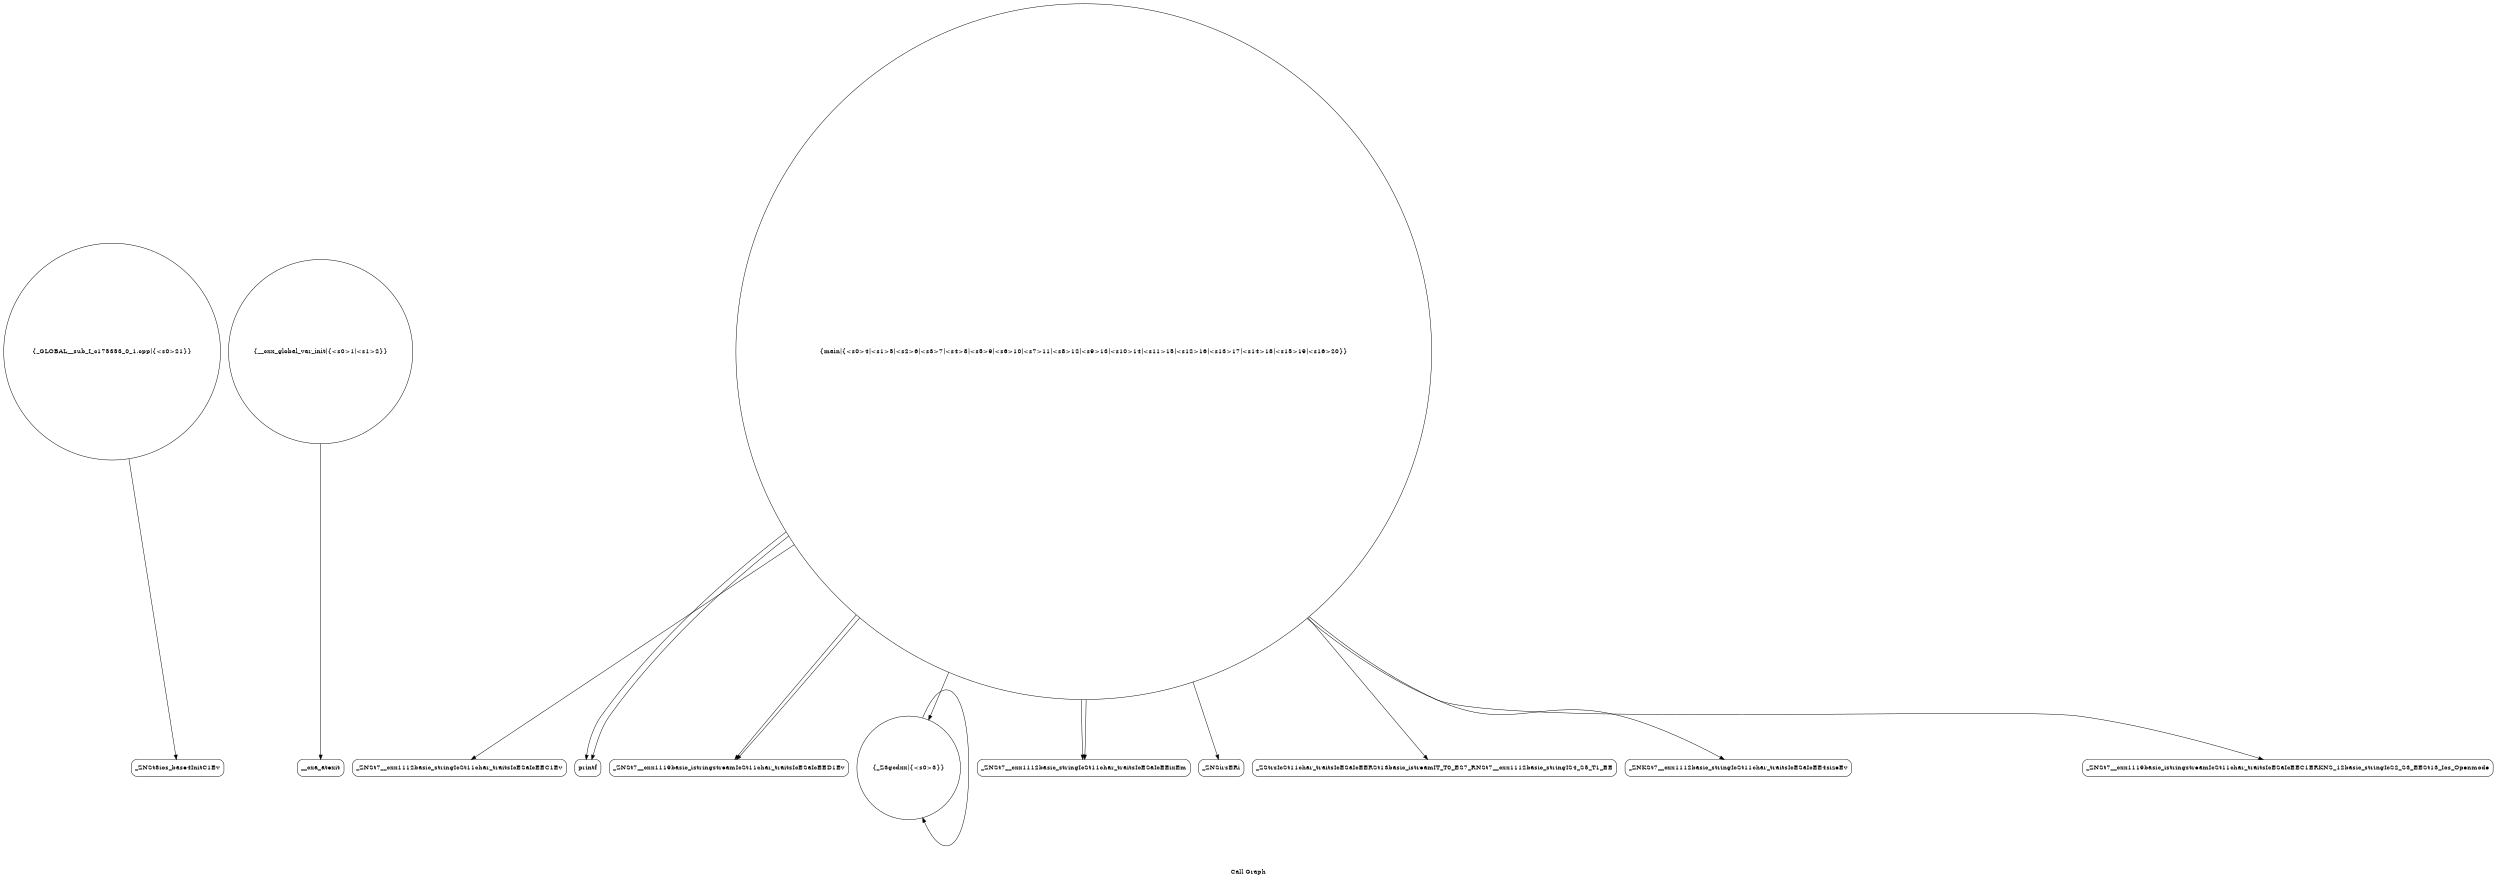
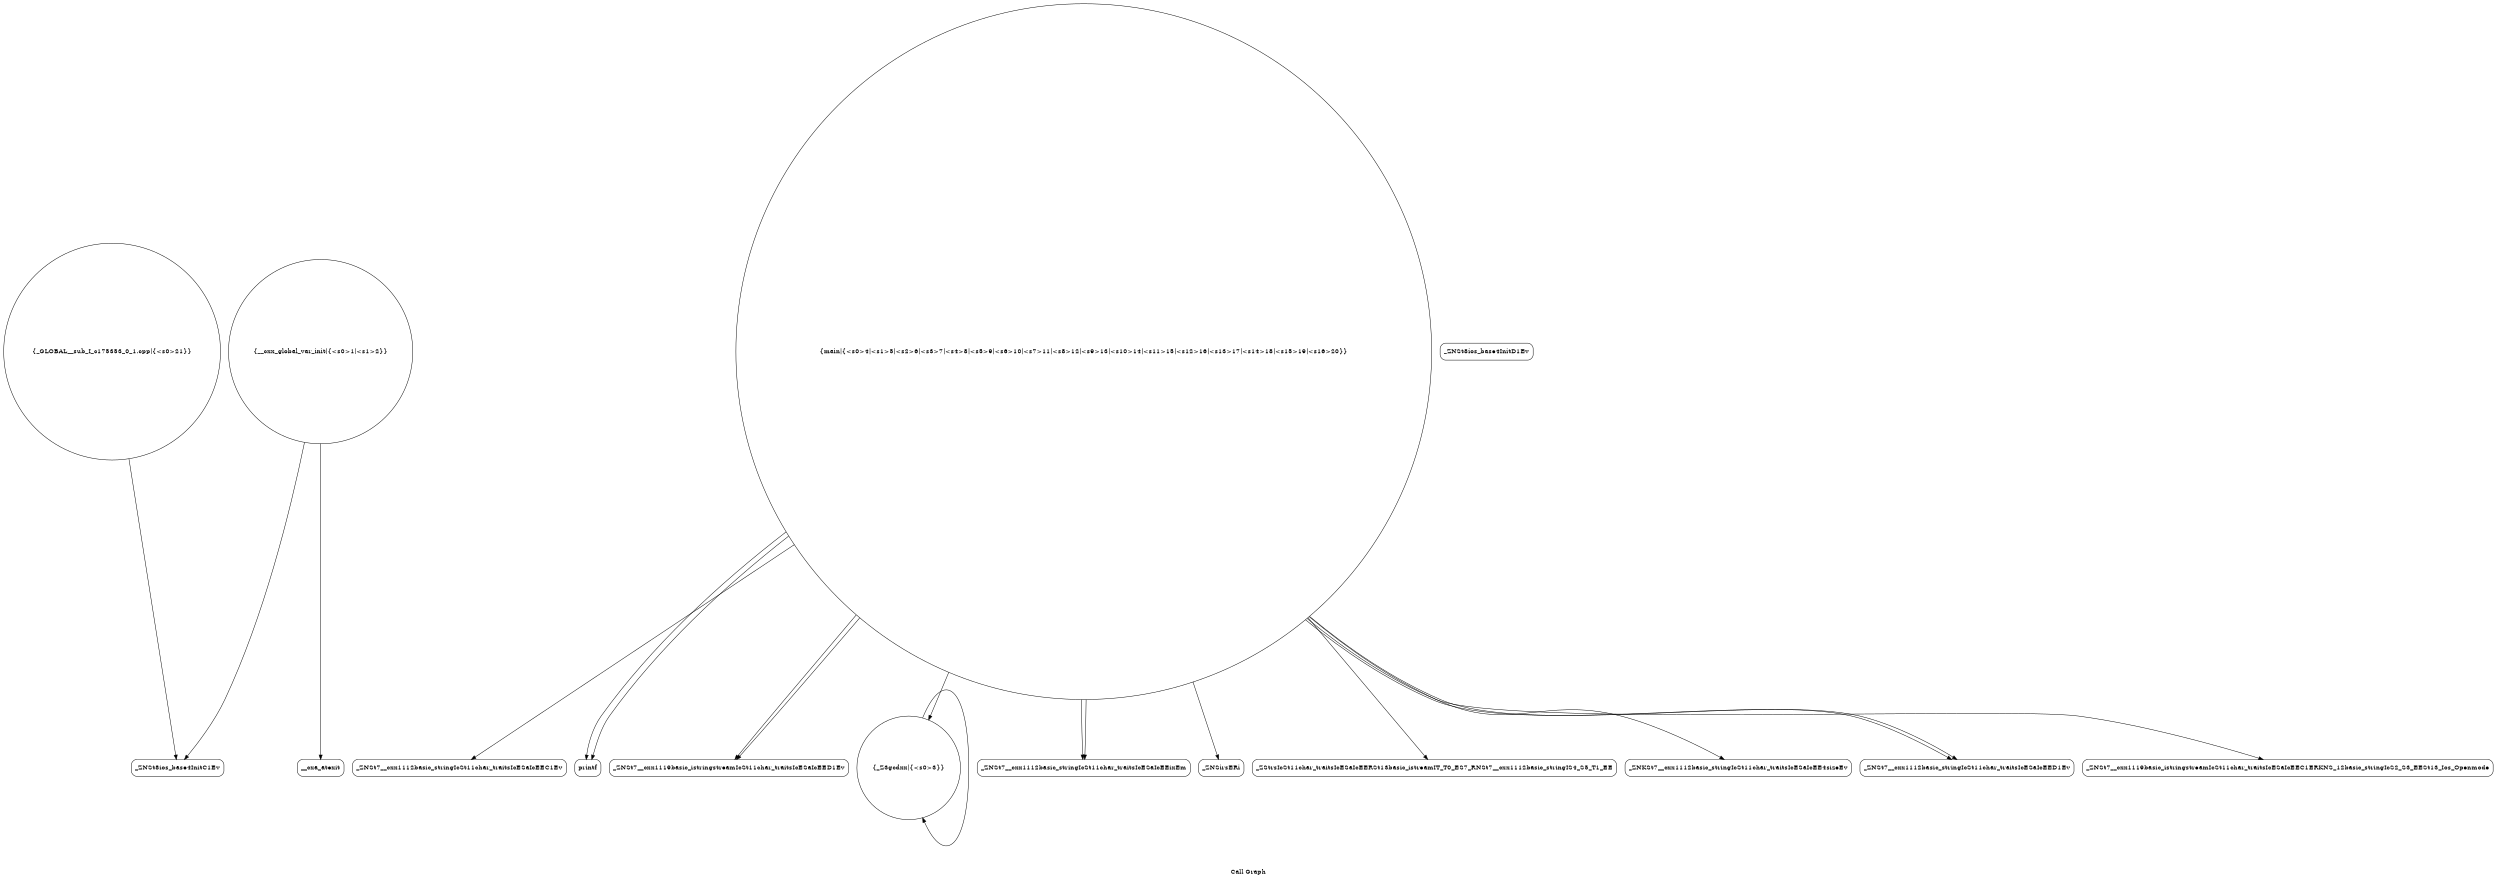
  digraph {
    label="Call Graph"
    node [shape=Mrecord]
    edge [color=black tailport=s0]
    n1 [label="{__cxx_global_var_init|{<s0>1|<s1>2}}" shape=circle]
    n2 [label="{_ZNSt8ios_base4InitC1Ev}"]
    n3 [label="{__cxa_atexit}"]
    n4 [label="{_ZNSt7__cxx1112basic_stringIcSt11char_traitsIcESaIcEEC1Ev}"]
    n5 [label="{printf}"]
+   n6 [label="{_ZNSt8ios_base4InitD1Ev}"]
    n7 [label="{_ZNSt7__cxx1119basic_istringstreamIcSt11char_traitsIcESaIcEED1Ev}"]
    n8 [label="{_Z3gcdxx|{<s0>3}}" shape=circle]
    n9 [label="{_ZNSt7__cxx1112basic_stringIcSt11char_traitsIcESaIcEEixEm}"]
    n10 [label="{_GLOBAL__sub_I_c175353_0_1.cpp|{<s0>21}}" shape=circle]
    n11 [label="{_ZNSirsERi}"]
    n12 [label="{_ZStrsIcSt11char_traitsIcESaIcEERSt13basic_istreamIT_T0_ES7_RNSt7__cxx1112basic_stringIS4_S5_T1_EE}"]
    n13 [label="{_ZNKSt7__cxx1112basic_stringIcSt11char_traitsIcESaIcEE4sizeEv}"]
+   n14 [label="{_ZNSt7__cxx1112basic_stringIcSt11char_traitsIcESaIcEED1Ev}"]
    n15 [label="{main|{<s0>4|<s1>5|<s2>6|<s3>7|<s4>8|<s5>9|<s6>10|<s7>11|<s8>12|<s9>13|<s10>14|<s11>15|<s12>16|<s13>17|<s14>18|<s15>19|<s16>20}}" shape=circle]
    n16 [label="{_ZNSt7__cxx1119basic_istringstreamIcSt11char_traitsIcESaIcEEC1ERKNS_12basic_stringIcS2_S3_EESt13_Ios_Openmode}"]
+   n1 -> n2
    n1 -> n3 [tailport=s1]
    n8 -> n8
    n10 -> n2
    n15 -> n4 [tailport=s1]
    n15 -> n5 [tailport=s11]
    n15 -> n5 [tailport=s13]
    n15 -> n7 [tailport=s10]
    n15 -> n7 [tailport=s14]
    n15 -> n8 [tailport=s9]
    n15 -> n9 [tailport=s4]
    n15 -> n9 [tailport=s5]
    n15 -> n11
    n15 -> n12 [tailport=s2]
    n15 -> n13 [tailport=s3]
+   n15 -> n14 [tailport=s15]
+   n15 -> n14 [tailport=s16]
    n15 -> n16 [tailport=s6]
  }
